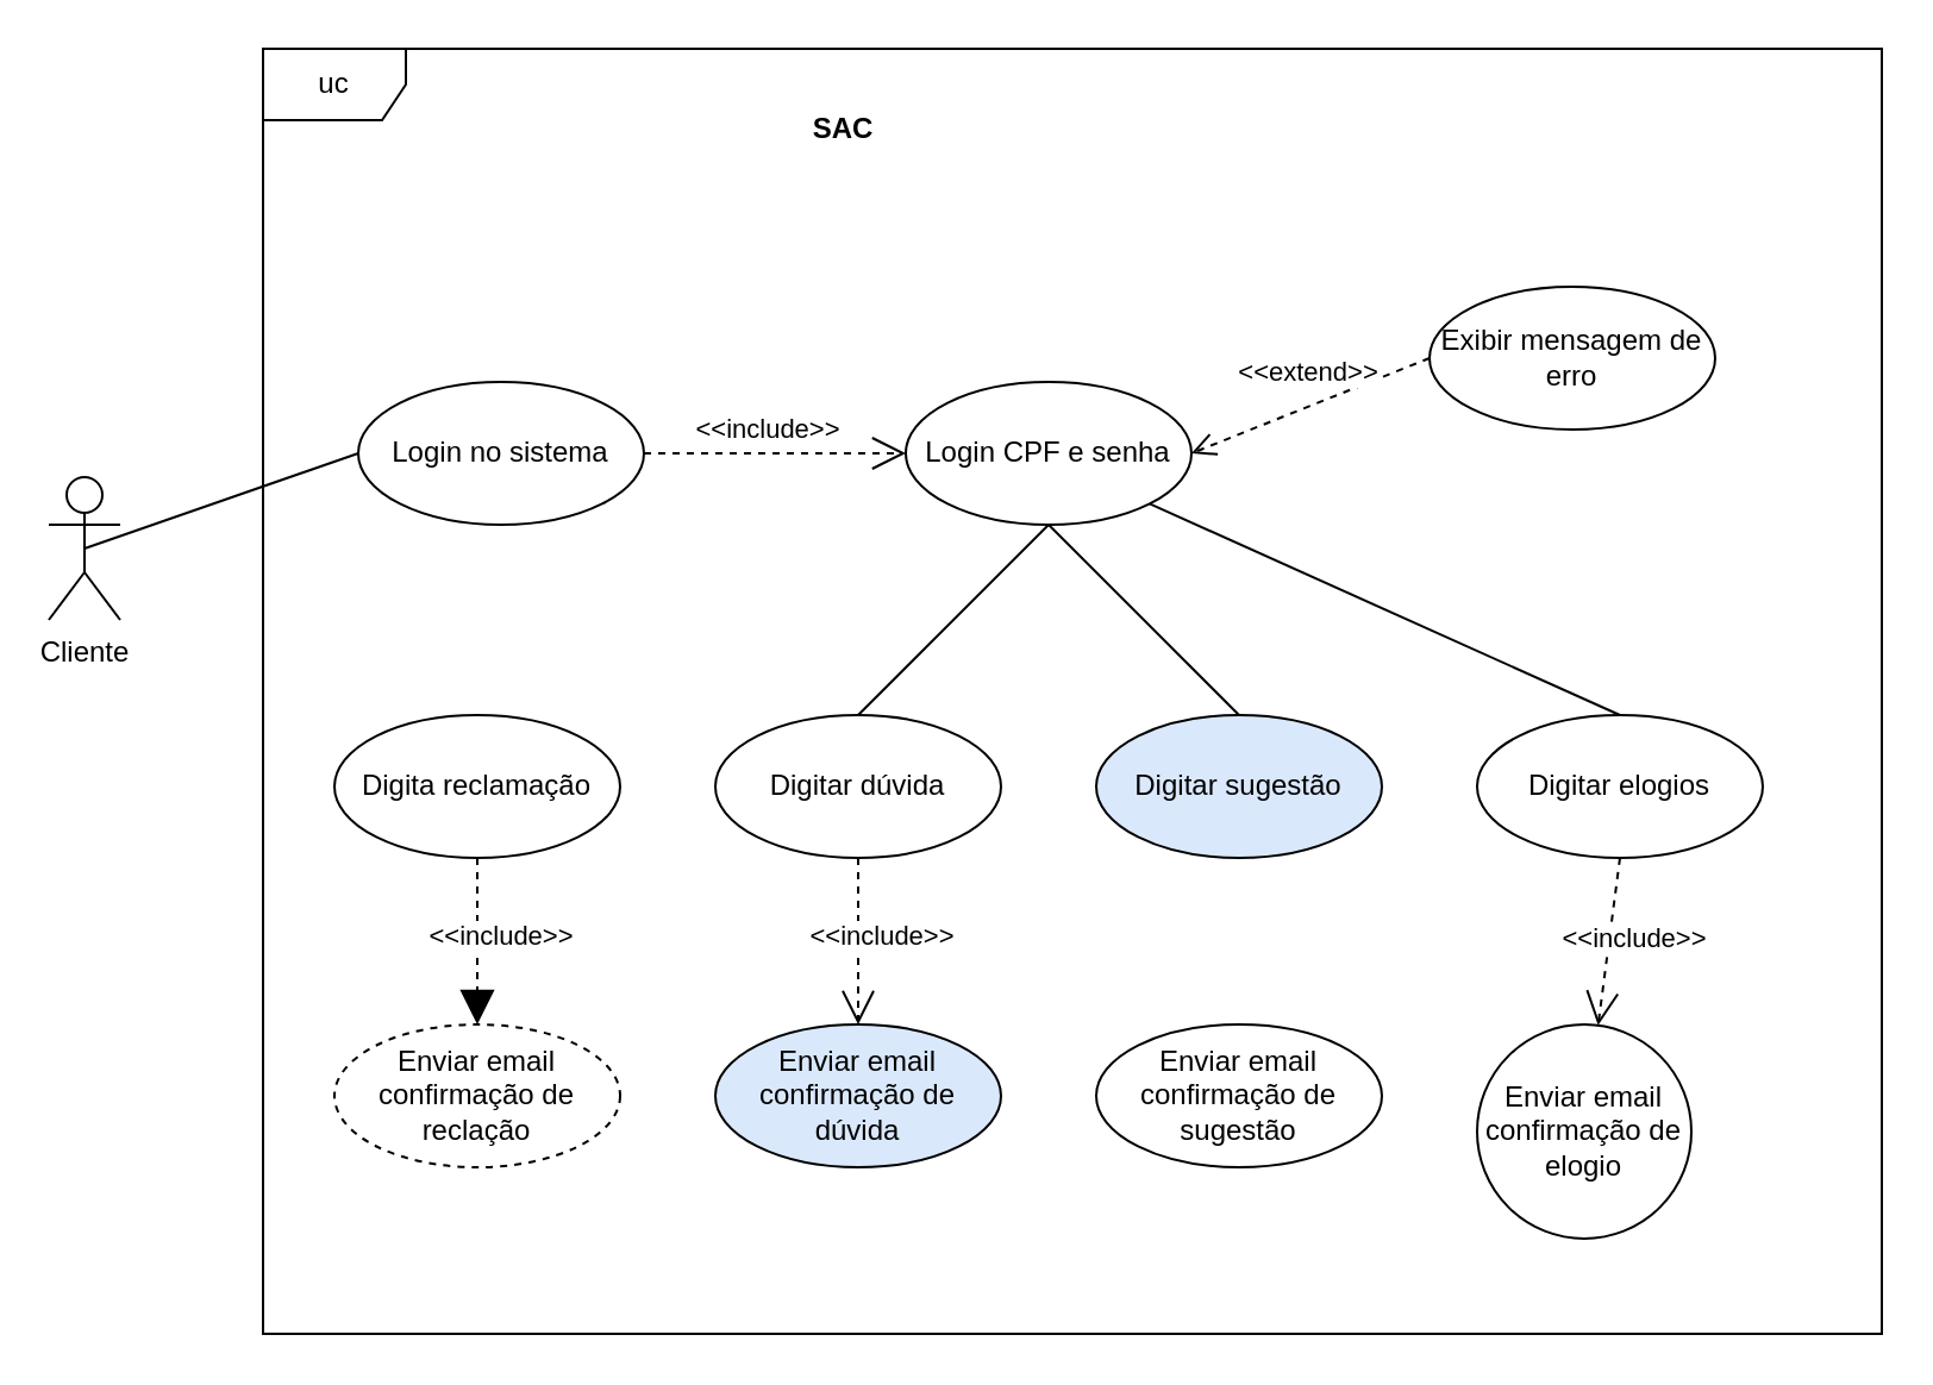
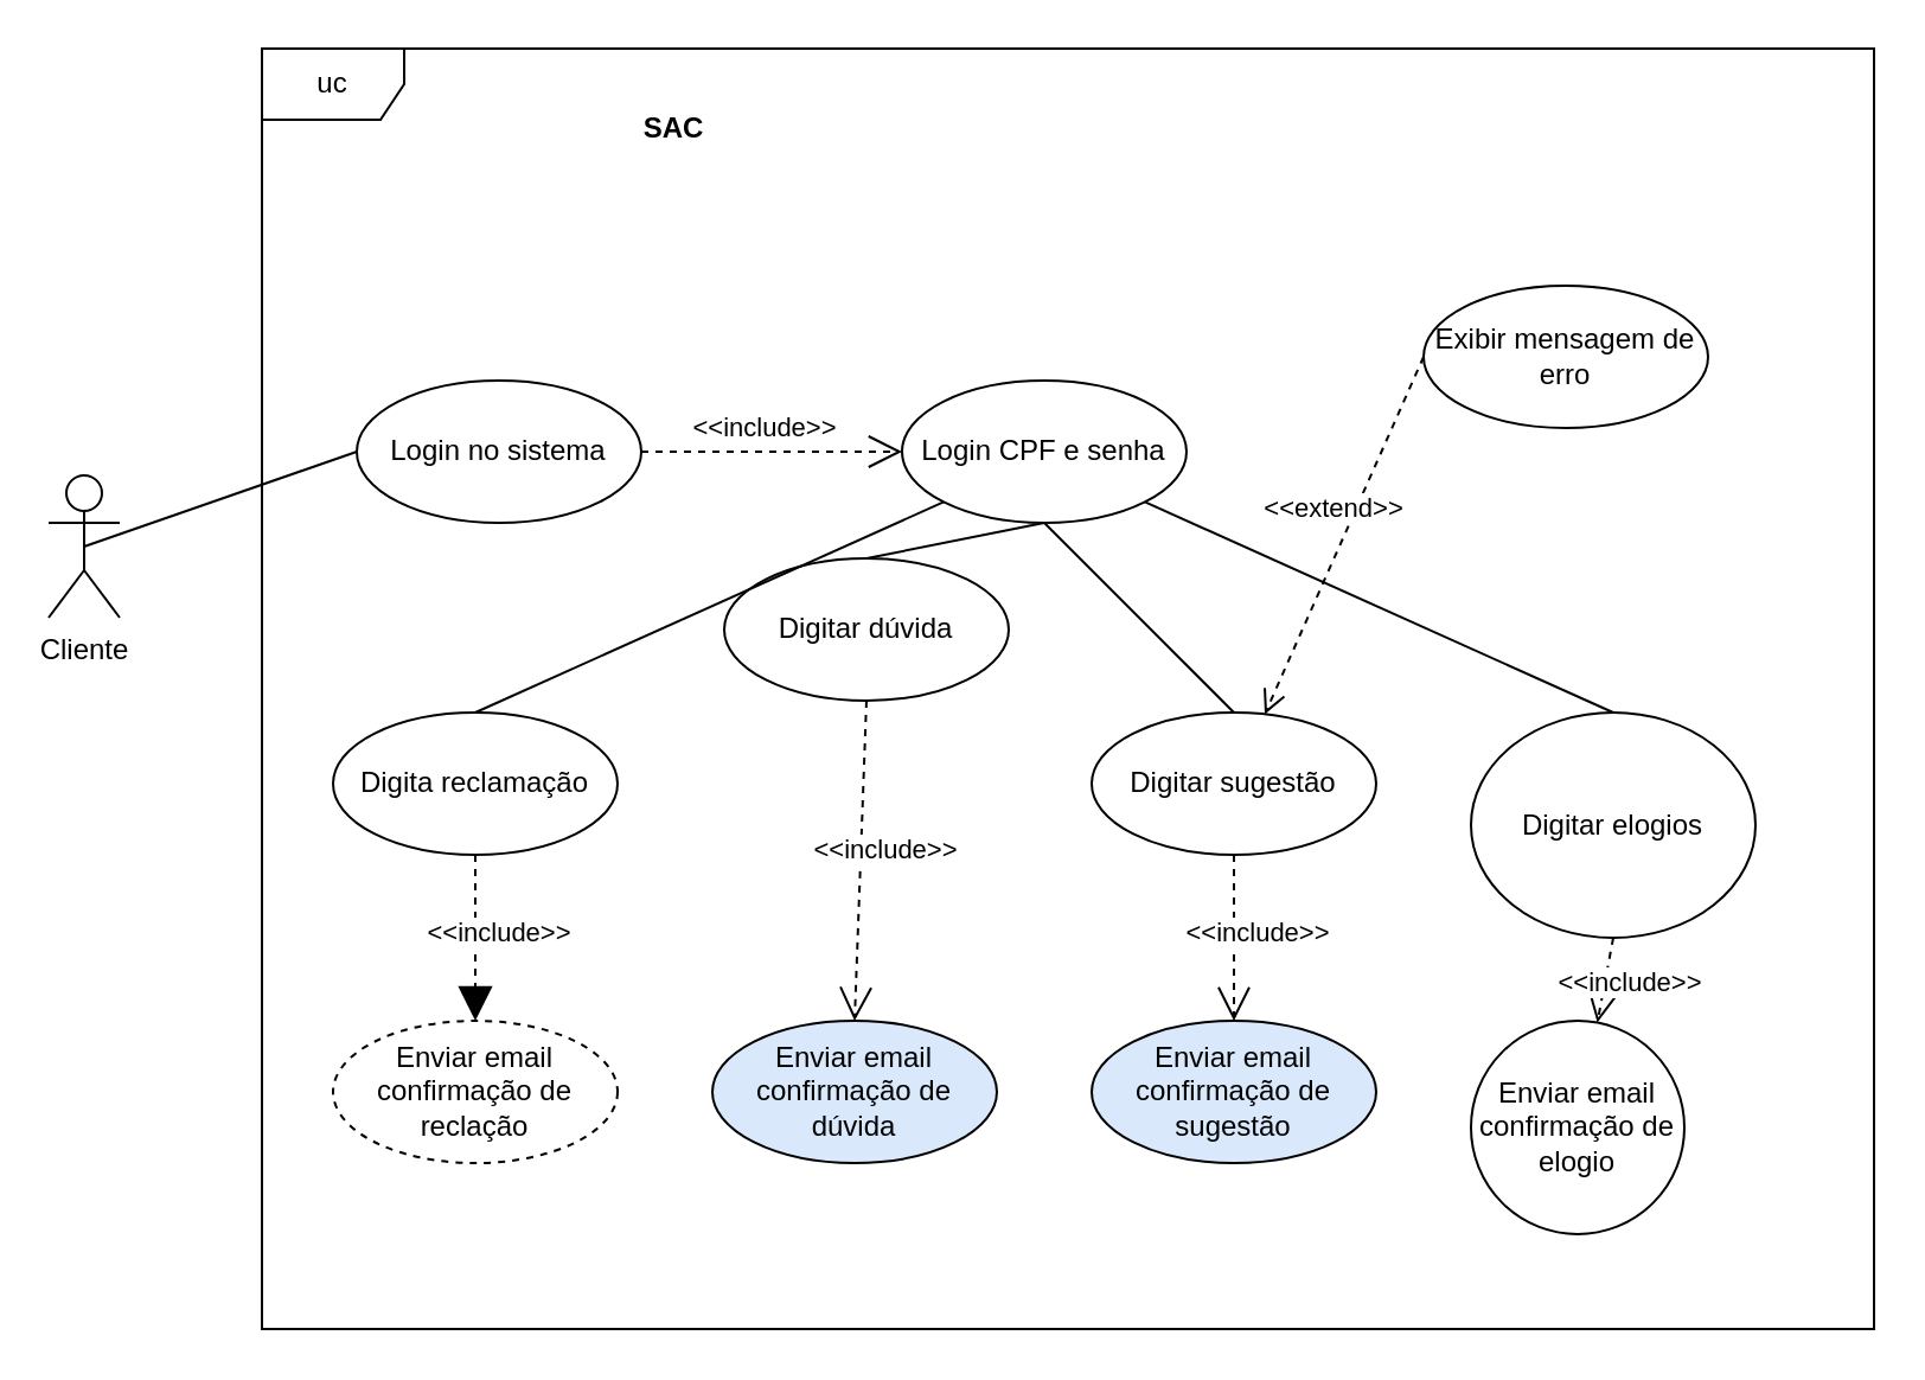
  <mxCell id="0" />
  <mxCell id="1" parent="0" />
  <mxCell id="2" value="uc" style="shape=umlFrame;whiteSpace=wrap;html=1;" vertex="1" parent="1"><mxGeometry x="110" y="20" width="680" height="540" as="geometry" /></mxCell>
- <mxCell id="3" value="SAC" style="text;align=center;fontStyle=1;verticalAlign=middle;spacingLeft=3;spacingRight=3;strokeColor=none;rotatable=0;points=[[0,0.5],[1,0.5]];portConstraint=eastwest;" vertex="1" parent="1"><mxGeometry x="314" y="40" width="80" height="26" as="geometry" /></mxCell>
+ <mxCell id="3" value="SAC" style="text;align=center;fontStyle=1;verticalAlign=middle;spacingLeft=3;spacingRight=3;strokeColor=none;rotatable=0;points=[[0,0.5],[1,0.5]];portConstraint=eastwest;" vertex="1" parent="1"><mxGeometry x="244" y="40" width="80" height="26" as="geometry" /></mxCell>
  <mxCell id="4" value="Cliente" style="shape=umlActor;verticalLabelPosition=bottom;labelBackgroundColor=#ffffff;verticalAlign=top;html=1;" vertex="1" parent="1"><mxGeometry x="20" y="200" width="30" height="60" as="geometry" /></mxCell>
  <mxCell id="5" value="Login no sistema" style="ellipse;whiteSpace=wrap;html=1;" vertex="1" parent="1"><mxGeometry x="150" y="160" width="120" height="60" as="geometry" /></mxCell>
  <mxCell id="6" value="Digita reclamação" style="ellipse;whiteSpace=wrap;html=1;" vertex="1" parent="1"><mxGeometry x="140" y="300" width="120" height="60" as="geometry" /></mxCell>
  <mxCell id="7" value="Enviar email&lt;br&gt;confirmação de reclação" style="ellipse;whiteSpace=wrap;html=1;dashed=1;" vertex="1" parent="1"><mxGeometry x="140" y="430" width="120" height="60" as="geometry" /></mxCell>
- <mxCell id="8" value="Digitar dúvida" style="ellipse;whiteSpace=wrap;html=1;" vertex="1" parent="1"><mxGeometry x="300" y="300" width="120" height="60" as="geometry" /></mxCell>
+ <mxCell id="8" value="Digitar dúvida" style="ellipse;whiteSpace=wrap;html=1;" vertex="1" parent="1"><mxGeometry x="305" y="235" width="120" height="60" as="geometry" /></mxCell>
  <mxCell id="9" value="Enviar email&lt;br&gt;confirmação de dúvida" style="ellipse;whiteSpace=wrap;html=1;fillColor=#dae8fc;" vertex="1" parent="1"><mxGeometry x="300" y="430" width="120" height="60" as="geometry" /></mxCell>
- <mxCell id="10" value="Digitar sugestão" style="ellipse;whiteSpace=wrap;html=1;fillColor=#dae8fc;" vertex="1" parent="1"><mxGeometry x="460" y="300" width="120" height="60" as="geometry" /></mxCell>
- <mxCell id="11" value="Enviar email&lt;br&gt;confirmação de sugestão" style="ellipse;whiteSpace=wrap;html=1;" vertex="1" parent="1"><mxGeometry x="460" y="430" width="120" height="60" as="geometry" /></mxCell>
- <mxCell id="12" value="Digitar elogios" style="ellipse;whiteSpace=wrap;html=1;" vertex="1" parent="1"><mxGeometry x="620" y="300" width="120" height="60" as="geometry" /></mxCell>
+ <mxCell id="10" value="Digitar sugestão" style="ellipse;whiteSpace=wrap;html=1;" vertex="1" parent="1"><mxGeometry x="460" y="300" width="120" height="60" as="geometry" /></mxCell>
+ <mxCell id="11" value="Enviar email&lt;br&gt;confirmação de sugestão" style="ellipse;whiteSpace=wrap;html=1;fillColor=#dae8fc;" vertex="1" parent="1"><mxGeometry x="460" y="430" width="120" height="60" as="geometry" /></mxCell>
+ <mxCell id="12" value="Digitar elogios" style="ellipse;whiteSpace=wrap;html=1;" vertex="1" parent="1"><mxGeometry x="620" y="300" width="120" height="95" as="geometry" /></mxCell>
  <mxCell id="13" value="Enviar email&lt;br&gt;confirmação de elogio" style="ellipse;whiteSpace=wrap;html=1;" vertex="1" parent="1"><mxGeometry x="620" y="430" width="90" height="90" as="geometry" /></mxCell>
  <mxCell id="14" value="Login CPF e senha" style="ellipse;whiteSpace=wrap;html=1;" vertex="1" parent="1"><mxGeometry x="380" y="160" width="120" height="60" as="geometry" /></mxCell>
  <mxCell id="15" value="Exibir mensagem de erro" style="ellipse;whiteSpace=wrap;html=1;" vertex="1" parent="1"><mxGeometry x="600" y="120" width="120" height="60" as="geometry" /></mxCell>
  <mxCell id="16" value="" style="html=1;verticalAlign=bottom;endArrow=none;entryX=0;entryY=0.5;entryDx=0;entryDy=0;exitX=0.5;exitY=0.5;exitDx=0;exitDy=0;exitPerimeter=0;endFill=0;" edge="1" parent="1" source="4" target="5"><mxGeometry width="80" relative="1" as="geometry"><mxPoint x="40" y="360" as="sourcePoint" /><mxPoint x="120" y="360" as="targetPoint" /></mxGeometry></mxCell>
  <mxCell id="17" value="&amp;lt;&amp;lt;include&amp;gt;&amp;gt;" style="endArrow=open;endSize=12;dashed=1;html=1;exitX=1;exitY=0.5;exitDx=0;exitDy=0;" edge="1" parent="1" source="5" target="14"><mxGeometry x="-0.062" y="10" width="160" relative="1" as="geometry"><mxPoint x="250" y="110" as="sourcePoint" /><mxPoint x="410" y="110" as="targetPoint" /><mxPoint as="offset" /></mxGeometry></mxCell>
- <mxCell id="18" value="&amp;lt;&amp;lt;extend&amp;gt;&amp;gt;" style="html=1;verticalAlign=bottom;endArrow=open;dashed=1;endSize=8;entryX=1;entryY=0.5;entryDx=0;entryDy=0;exitX=0;exitY=0.5;exitDx=0;exitDy=0;" edge="1" parent="1" source="15" target="14"><mxGeometry x="-0.01" y="-5" relative="1" as="geometry"><mxPoint x="550" y="80" as="sourcePoint" /><mxPoint x="470" y="80" as="targetPoint" /><mxPoint as="offset" /></mxGeometry></mxCell>
+ <mxCell id="18" value="&amp;lt;&amp;lt;extend&amp;gt;&amp;gt;" style="html=1;verticalAlign=bottom;endArrow=open;dashed=1;endSize=8;exitX=0;exitY=0.5;exitDx=0;exitDy=0;" edge="1" parent="1" source="15" target="10"><mxGeometry x="-0.01" y="-5" relative="1" as="geometry"><mxPoint x="550" y="80" as="sourcePoint" /><mxPoint x="470" y="80" as="targetPoint" /><mxPoint as="offset" /></mxGeometry></mxCell>
+ <mxCell id="19" value="" style="html=1;verticalAlign=bottom;endArrow=none;entryX=0;entryY=1;entryDx=0;entryDy=0;exitX=0.5;exitY=0;exitDx=0;exitDy=0;endFill=0;" edge="1" parent="1" source="6" target="14"><mxGeometry width="80" relative="1" as="geometry"><mxPoint x="55" y="265" as="sourcePoint" /><mxPoint x="180" y="200" as="targetPoint" /></mxGeometry></mxCell>
  <mxCell id="20" value="" style="html=1;verticalAlign=bottom;endArrow=none;entryX=0.5;entryY=1;entryDx=0;entryDy=0;exitX=0.5;exitY=0;exitDx=0;exitDy=0;endFill=0;" edge="1" parent="1" source="8" target="14"><mxGeometry width="80" relative="1" as="geometry"><mxPoint x="210" y="310" as="sourcePoint" /><mxPoint x="421.574" y="221.213" as="targetPoint" /></mxGeometry></mxCell>
  <mxCell id="21" value="" style="html=1;verticalAlign=bottom;endArrow=none;entryX=0.5;entryY=1;entryDx=0;entryDy=0;exitX=0.5;exitY=0;exitDx=0;exitDy=0;endFill=0;" edge="1" parent="1" source="10" target="14"><mxGeometry width="80" relative="1" as="geometry"><mxPoint x="370" y="310" as="sourcePoint" /><mxPoint x="464" y="230" as="targetPoint" /></mxGeometry></mxCell>
  <mxCell id="22" value="" style="html=1;verticalAlign=bottom;endArrow=none;entryX=1;entryY=1;entryDx=0;entryDy=0;exitX=0.5;exitY=0;exitDx=0;exitDy=0;endFill=0;" edge="1" parent="1" source="12" target="14"><mxGeometry width="80" relative="1" as="geometry"><mxPoint x="380" y="320" as="sourcePoint" /><mxPoint x="474" y="240" as="targetPoint" /></mxGeometry></mxCell>
  <mxCell id="23" value="&amp;lt;&amp;lt;include&amp;gt;&amp;gt;" style="endArrow=block;endSize=12;dashed=1;html=1;exitX=0.5;exitY=1;exitDx=0;exitDy=0;entryX=0.5;entryY=0;entryDx=0;entryDy=0;" edge="1" parent="1" source="6" target="7"><mxGeometry x="-0.062" y="10" width="160" relative="1" as="geometry"><mxPoint x="280" y="200" as="sourcePoint" /><mxPoint x="380" y="200" as="targetPoint" /><mxPoint as="offset" /></mxGeometry></mxCell>
  <mxCell id="24" value="&amp;lt;&amp;lt;include&amp;gt;&amp;gt;" style="endArrow=open;endSize=12;dashed=1;html=1;exitX=0.5;exitY=1;exitDx=0;exitDy=0;entryX=0.5;entryY=0;entryDx=0;entryDy=0;" edge="1" parent="1" source="8" target="9"><mxGeometry x="-0.062" y="10" width="160" relative="1" as="geometry"><mxPoint x="210" y="370" as="sourcePoint" /><mxPoint x="210" y="400" as="targetPoint" /><mxPoint as="offset" /></mxGeometry></mxCell>
+ <mxCell id="25" value="&amp;lt;&amp;lt;include&amp;gt;&amp;gt;" style="endArrow=open;endSize=12;dashed=1;html=1;exitX=0.5;exitY=1;exitDx=0;exitDy=0;entryX=0.5;entryY=0;entryDx=0;entryDy=0;" edge="1" parent="1" source="10" target="11"><mxGeometry x="-0.062" y="10" width="160" relative="1" as="geometry"><mxPoint x="220" y="380" as="sourcePoint" /><mxPoint x="220" y="410" as="targetPoint" /><mxPoint as="offset" /></mxGeometry></mxCell>
  <mxCell id="26" value="&amp;lt;&amp;lt;include&amp;gt;&amp;gt;" style="endArrow=open;endSize=12;dashed=1;html=1;exitX=0.5;exitY=1;exitDx=0;exitDy=0;" edge="1" parent="1" source="12" target="13"><mxGeometry x="-0.062" y="10" width="160" relative="1" as="geometry"><mxPoint x="530" y="370" as="sourcePoint" /><mxPoint x="530" y="400" as="targetPoint" /><mxPoint as="offset" /></mxGeometry></mxCell>
